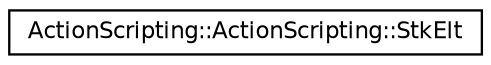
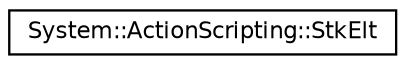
  digraph {
    rankdir=LR
-   n1 [color=black fillcolor=white fontname=Helvetica fontsize=10 height=0.2 label="ActionScripting::ActionScripting::StkElt" shape=record style=filled width=0.4]
+   n1 [color=black fillcolor=white fontname=Helvetica fontsize=10 height=0.2 label="System::ActionScripting::StkElt" shape=record style=filled width=0.4]
  }
